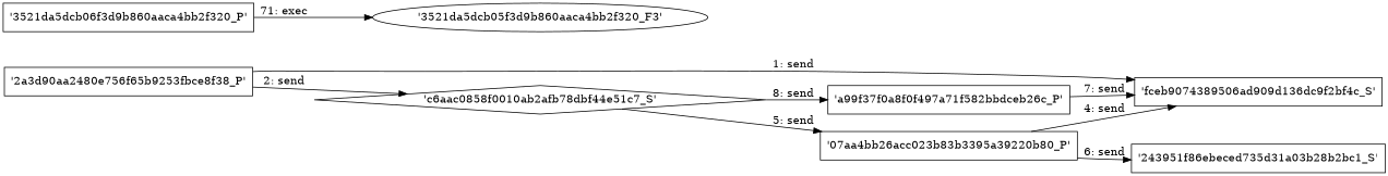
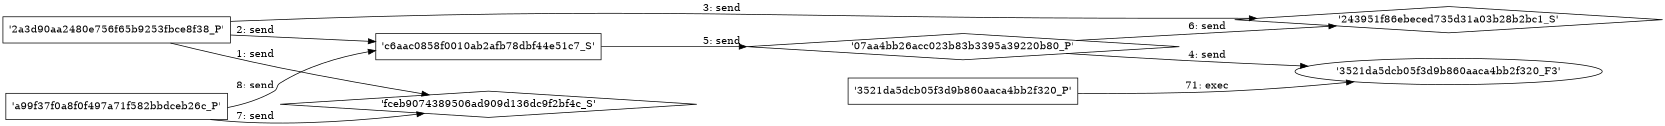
  digraph {
    engine=neato
    fixedsize=false
    fontsize=10
    nodesep=0.3
    rankdir=LR
    ranksep=0
    splines=true
    node [node_type=Process shape=box]
-   "'fceb9074389506ad909d136dc9f2bf4c_S'" [node_type=Socket]
+   "'fceb9074389506ad909d136dc9f2bf4c_S'" [node_type=Socket shape=diamond]
    "'2a3d90aa2480e756f65b9253fbce8f38_P'"
-   "'c6aac0858f0010ab2afb78dbf44e51c7_S'" [node_type=Socket shape=diamond]
-   "'243951f86ebeced735d31a03b28b2bc1_S'" [node_type=Socket]
-   "'07aa4bb26acc023b83b3395a39220b80_P'"
+   "'c6aac0858f0010ab2afb78dbf44e51c7_S'" [node_type=Socket]
+   "'243951f86ebeced735d31a03b28b2bc1_S'" [node_type=Socket shape=diamond]
+   "'07aa4bb26acc023b83b3395a39220b80_P'" [shape=diamond]
    "'a99f37f0a8f0f497a71f582bbdceb26c_P'"
    "'3521da5dcb05f3d9b860aaca4bb2f320_F3'" [node_type=File shape=ellipse]
-   "'3521da5dcb05f3d9b860aaca4bb2f320_P'" [label="'3521da5dcb06f3d9b860aaca4bb2f320_P'"]
+   "'3521da5dcb05f3d9b860aaca4bb2f320_P'"
    "'2a3d90aa2480e756f65b9253fbce8f38_P'" -> "'fceb9074389506ad909d136dc9f2bf4c_S'" [label="1: send"]
    "'2a3d90aa2480e756f65b9253fbce8f38_P'" -> "'c6aac0858f0010ab2afb78dbf44e51c7_S'" [label="2: send"]
+   "'2a3d90aa2480e756f65b9253fbce8f38_P'" -> "'243951f86ebeced735d31a03b28b2bc1_S'" [label="3: send"]
    "'c6aac0858f0010ab2afb78dbf44e51c7_S'" -> "'07aa4bb26acc023b83b3395a39220b80_P'" [label="5: send"]
-   "'07aa4bb26acc023b83b3395a39220b80_P'" -> "'fceb9074389506ad909d136dc9f2bf4c_S'" [label="4: send"]
+   "'07aa4bb26acc023b83b3395a39220b80_P'" -> "'3521da5dcb05f3d9b860aaca4bb2f320_F3'" [label="4: send"]
    "'07aa4bb26acc023b83b3395a39220b80_P'" -> "'243951f86ebeced735d31a03b28b2bc1_S'" [label="6: send"]
    "'a99f37f0a8f0f497a71f582bbdceb26c_P'" -> "'fceb9074389506ad909d136dc9f2bf4c_S'" [label="7: send"]
-   "'c6aac0858f0010ab2afb78dbf44e51c7_S'" -> "'a99f37f0a8f0f497a71f582bbdceb26c_P'" [label="8: send"]
+   "'a99f37f0a8f0f497a71f582bbdceb26c_P'" -> "'c6aac0858f0010ab2afb78dbf44e51c7_S'" [label="8: send"]
    "'3521da5dcb05f3d9b860aaca4bb2f320_P'" -> "'3521da5dcb05f3d9b860aaca4bb2f320_F3'" [label="71: exec"]
  }
